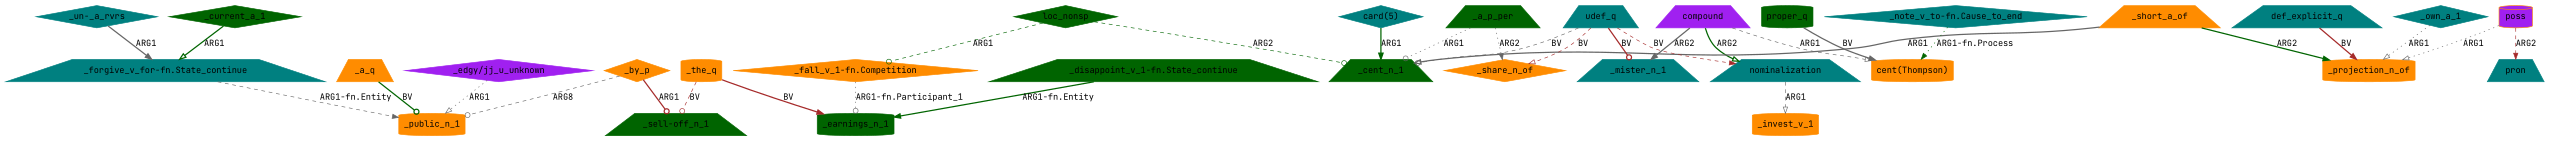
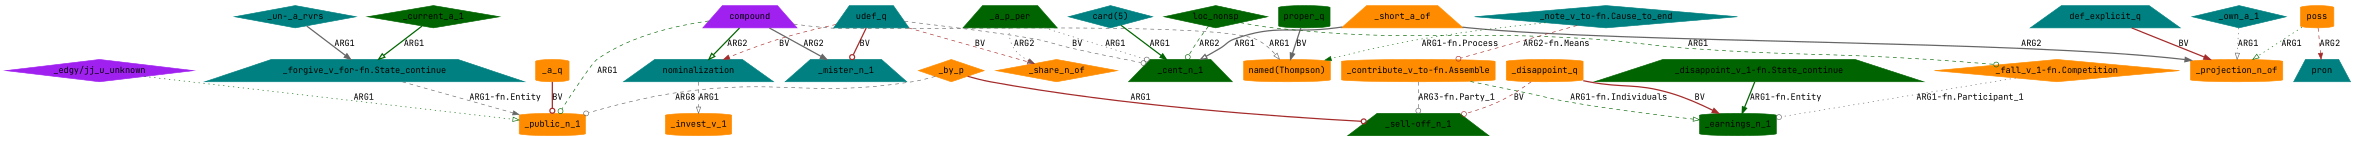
  digraph {
    fontname="JetBrains Mono"
    node [color=darkorange fontname="JetBrains Mono" shape=trapezium style=filled]
    edge [arrowhead=normal color=gray40 fontname="JetBrains Mono" style=dashed]
    "_un-_a_rvrs" [color=teal shape=diamond]
    "_forgive_v_for-fn.State_continue" [color=teal]
    _public_n_1 [shape=cylinder]
    "_fall_v_1-fn.Competition" [shape=diamond]
    _earnings_n_1 [color=darkgreen shape=cylinder]
    compound [color=purple]
    _mister_n_1 [color=teal]
-   "named(Thompson)" [shape=cylinder label="cent(Thompson)"]
+   "named(Thompson)" [shape=cylinder]
    nominalization [color=teal]
    _invest_v_1 [shape=cylinder]
-   poss [shape=cylinder fillcolor=purple]
+   poss [shape=cylinder]
    _projection_n_of [shape=cylinder]
    pron [color=teal]
+   "_contribute_v_to-fn.Assemble" [shape=cylinder]
    "_sell-off_n_1" [color=darkgreen]
    _a_p_per [color=darkgreen]
    _cent_n_1 [color=darkgreen]
    _share_n_of [shape=diamond]
    _short_a_of
    "_disappoint_v_1-fn.State_continue" [color=darkgreen]
    loc_nonsp [color=darkgreen shape=diamond]
    udef_q [color=teal]
    def_explicit_q [color=teal]
-   _the_q [shape=cylinder]
+   _the_q [shape=cylinder label=_disappoint_q]
    proper_q [color=darkgreen shape=cylinder]
    "_note_v_to-fn.Cause_to_end" [color=teal shape=diamond]
-   _a_q
+   _a_q [shape=cylinder]
    _current_a_1 [color=darkgreen shape=diamond]
    "_edgy/jj_u_unknown" [color=purple shape=diamond]
    _own_a_1 [color=teal shape=diamond]
    _by_p [shape=diamond]
    "card(5)" [color=teal shape=diamond]
    "_un-_a_rvrs" -> "_forgive_v_for-fn.State_continue" [label=ARG1 style=bold]
    "_forgive_v_for-fn.State_continue" -> _public_n_1 [label="ARG1-fn.Entity"]
    "_fall_v_1-fn.Competition" -> _earnings_n_1 [arrowhead=odot label="ARG1-fn.Participant_1" style=dotted]
+   compound -> _public_n_1 [arrowhead=odot color=darkgreen label=ARG1]
    compound -> _mister_n_1 [label=ARG2 style=bold]
    compound -> "named(Thompson)" [arrowhead=onormal label=ARG1]
    compound -> nominalization [arrowhead=onormal color=darkgreen label=ARG2 style=bold]
    nominalization -> _invest_v_1 [arrowhead=onormal label=ARG1]
-   poss -> _projection_n_of [arrowhead=onormal label=ARG1 style=dotted]
+   poss -> _projection_n_of [arrowhead=onormal color=darkgreen label=ARG1 style=dotted]
    poss -> pron [color=brown label=ARG2]
+   "_contribute_v_to-fn.Assemble" -> _earnings_n_1 [arrowhead=onormal color=darkgreen label="ARG1-fn.Individuals"]
+   "_contribute_v_to-fn.Assemble" -> "_sell-off_n_1" [arrowhead=odot label="ARG3-fn.Party_1"]
    _a_p_per -> _cent_n_1 [arrowhead=odot label=ARG1 style=dotted]
    _a_p_per -> _share_n_of [label=ARG2 style=dotted]
-   _short_a_of -> _projection_n_of [color=darkgreen label=ARG2 style=bold]
+   _short_a_of -> _projection_n_of [label=ARG2 style=bold]
    _short_a_of -> _cent_n_1 [arrowhead=onormal label=ARG1 style=bold]
    "_disappoint_v_1-fn.State_continue" -> _earnings_n_1 [color=darkgreen label="ARG1-fn.Entity" style=bold]
    loc_nonsp -> "_fall_v_1-fn.Competition" [arrowhead=odot color=darkgreen label=ARG1]
    loc_nonsp -> _cent_n_1 [arrowhead=odot color=darkgreen label=ARG2]
    udef_q -> _mister_n_1 [arrowhead=odot color=brown label=BV style=bold]
    udef_q -> nominalization [color=brown label=BV]
    udef_q -> _cent_n_1 [arrowhead=odot label=BV]
    udef_q -> _share_n_of [arrowhead=onormal color=brown label=BV]
    def_explicit_q -> _projection_n_of [color=brown label=BV style=bold]
    _the_q -> _earnings_n_1 [color=brown label=BV style=bold]
    _the_q -> "_sell-off_n_1" [arrowhead=odot color=brown label=BV]
    proper_q -> "named(Thompson)" [label=BV style=bold]
    "_note_v_to-fn.Cause_to_end" -> "named(Thompson)" [color=darkgreen label="ARG1-fn.Process" style=dotted]
-   _a_q -> _public_n_1 [arrowhead=odot color=darkgreen label=BV style=bold]
+   "_note_v_to-fn.Cause_to_end" -> "_contribute_v_to-fn.Assemble" [arrowhead=odot color=brown label="ARG2-fn.Means"]
+   _a_q -> _public_n_1 [arrowhead=odot color=brown label=BV style=bold]
    _current_a_1 -> "_forgive_v_for-fn.State_continue" [arrowhead=onormal color=darkgreen label=ARG1 style=bold]
-   "_edgy/jj_u_unknown" -> _public_n_1 [arrowhead=onormal label=ARG1 style=dotted]
+   "_edgy/jj_u_unknown" -> _public_n_1 [arrowhead=onormal color=darkgreen label=ARG1 style=dotted]
    _own_a_1 -> _projection_n_of [arrowhead=onormal label=ARG1 style=dotted]
    _by_p -> _public_n_1 [arrowhead=odot label=ARG8]
    _by_p -> "_sell-off_n_1" [arrowhead=odot color=brown label=ARG1 style=bold]
    "card(5)" -> _cent_n_1 [color=darkgreen label=ARG1 style=bold]
  }
